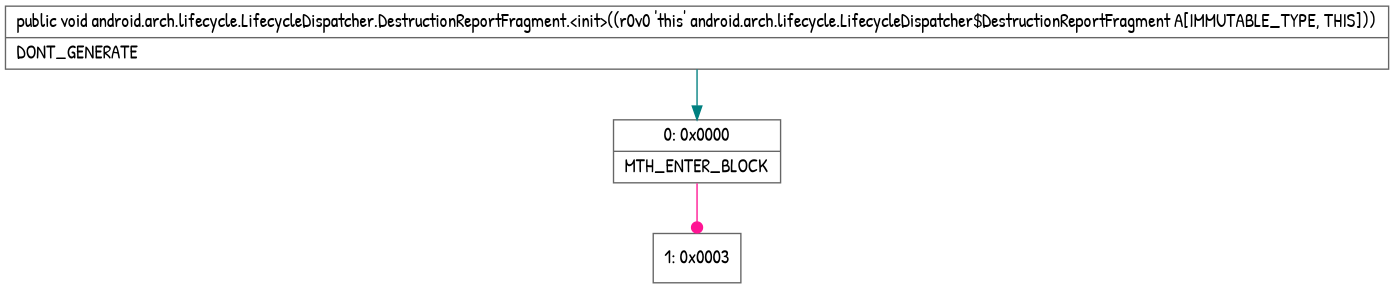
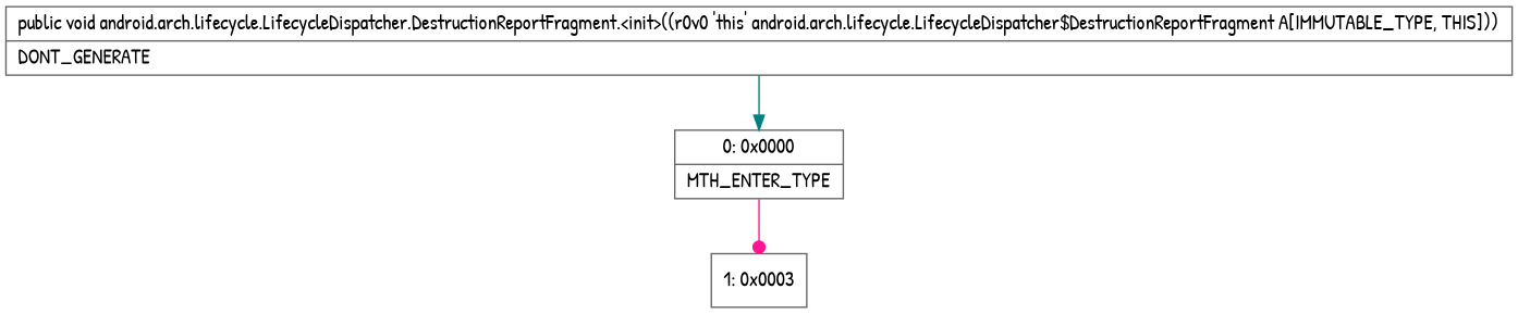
  digraph {
    fontname="Patrick Hand"
    node [color=gray40 shape=record fontname="Patrick Hand"]
    edge [fontname="Patrick Hand"]
-   n1 [label="{0\:\ 0x0000|MTH_ENTER_BLOCK\l}"]
+   n1 [label="{0\:\ 0x0000|MTH_ENTER_TYPE\l}"]
    n2 [label="{1\:\ 0x0003}"]
    n3 [label="{public void android.arch.lifecycle.LifecycleDispatcher.DestructionReportFragment.\<init\>((r0v0 'this' android.arch.lifecycle.LifecycleDispatcher$DestructionReportFragment A[IMMUTABLE_TYPE, THIS]))  | DONT_GENERATE\l}"]
    subgraph cluster_1 {
      label="R(0)"
    }
    n1 -> n2 [color=deeppink arrowhead=dot]
    n3 -> n1 [color=teal arrowhead=normal]
  }
